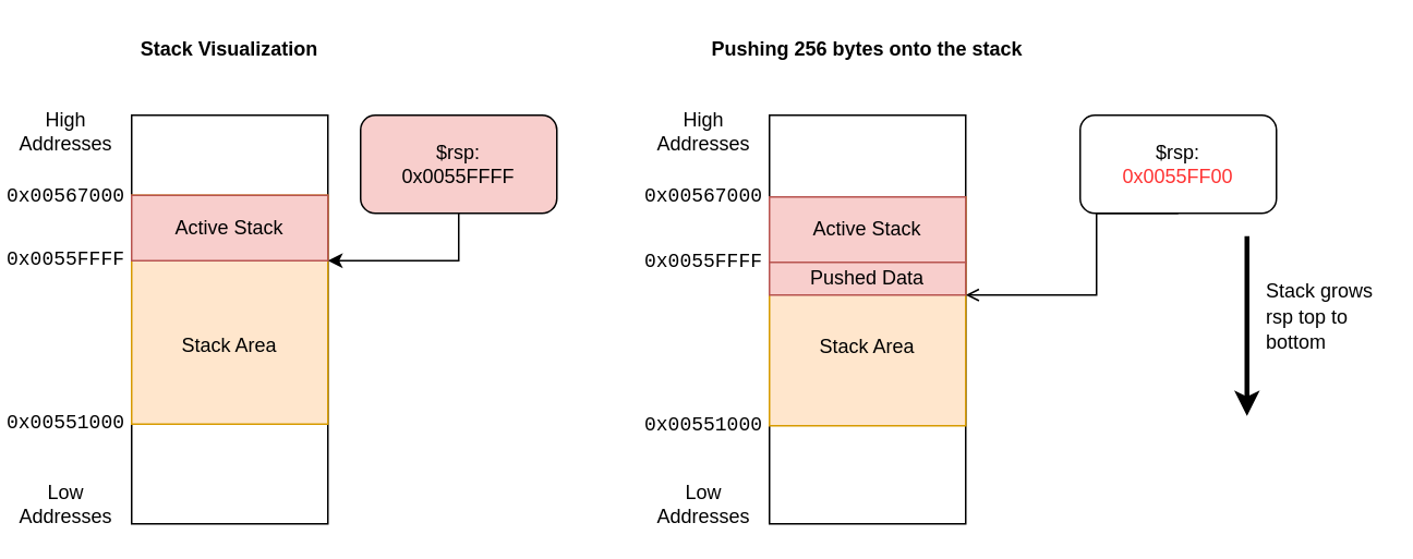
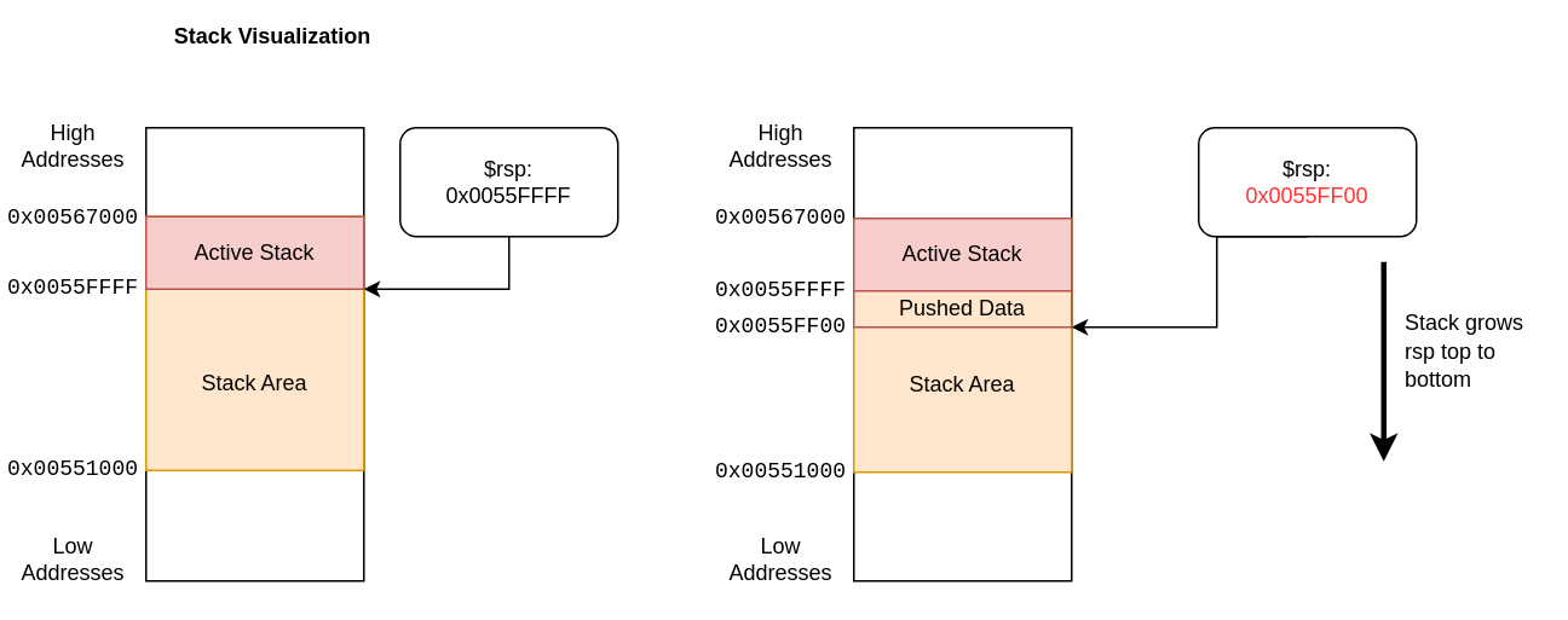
  <mxCell id="0" />
  <mxCell id="1" parent="0" />
  <mxCell id="2" value="" style="rounded=0;whiteSpace=wrap;html=1;" parent="1" vertex="1"><mxGeometry x="80" y="70" width="120" height="250" as="geometry" /></mxCell>
  <mxCell id="3" value="&lt;div style=&quot;background-color: rgb(255, 255, 255); font-size: 9pt;&quot;&gt;&lt;span style=&quot;&quot;&gt;0x00551000&lt;/span&gt;&lt;/div&gt;" style="text;html=1;strokeColor=none;fillColor=none;align=center;verticalAlign=middle;whiteSpace=wrap;rounded=0;fontFamily=Courier New;fontStyle=0;fontColor=#000000;" parent="1" vertex="1"><mxGeometry x="20" y="249" width="40" height="20" as="geometry" /></mxCell>
  <mxCell id="4" value="&lt;pre style=&quot;background-color: rgb(255 , 255 , 255)&quot;&gt;&lt;font face=&quot;Courier New&quot;&gt;0x00567000&lt;/font&gt;&lt;font face=&quot;dejavu sans mono&quot;&gt;&lt;span style=&quot;font-size: 9pt&quot;&gt;&lt;br&gt;&lt;/span&gt;&lt;/font&gt;&lt;/pre&gt;" style="text;html=1;strokeColor=none;fillColor=none;align=center;verticalAlign=middle;whiteSpace=wrap;rounded=0;fontColor=#000000;" parent="1" vertex="1"><mxGeometry x="20" y="109" width="40" height="20" as="geometry" /></mxCell>
  <mxCell id="5" value="&lt;br&gt;&lt;br&gt;&lt;br&gt;Stack Area" style="rounded=0;whiteSpace=wrap;html=1;fillColor=#ffe6cc;strokeColor=#d79b00;" parent="1" vertex="1"><mxGeometry x="80" y="119" width="120" height="140" as="geometry" /></mxCell>
  <mxCell id="6" value="High Addresses" style="text;html=1;strokeColor=none;fillColor=none;align=center;verticalAlign=middle;whiteSpace=wrap;rounded=0;" parent="1" vertex="1"><mxGeometry x="20" y="70" width="40" height="20" as="geometry" /></mxCell>
  <mxCell id="7" value="Low Addresses" style="text;html=1;strokeColor=none;fillColor=none;align=center;verticalAlign=middle;whiteSpace=wrap;rounded=0;" parent="1" vertex="1"><mxGeometry x="20" y="298" width="40" height="20" as="geometry" /></mxCell>
  <mxCell id="8" style="edgeStyle=orthogonalEdgeStyle;rounded=0;orthogonalLoop=1;jettySize=auto;html=1;exitX=0.5;exitY=1;exitDx=0;exitDy=0;entryX=1;entryY=1;entryDx=0;entryDy=0;" parent="1" source="9" target="10" edge="1"><mxGeometry relative="1" as="geometry"><Array as="points"><mxPoint x="280" y="159" /></Array></mxGeometry></mxCell>
- <mxCell id="9" value="$rsp:&lt;br&gt;0x0055FFFF" style="rounded=1;whiteSpace=wrap;html=1;fillColor=#f8cecc;" parent="1" vertex="1"><mxGeometry x="220" y="70" width="120" height="60" as="geometry" /></mxCell>
+ <mxCell id="9" value="$rsp:&lt;br&gt;0x0055FFFF" style="rounded=1;whiteSpace=wrap;html=1;" parent="1" vertex="1"><mxGeometry x="220" y="70" width="120" height="60" as="geometry" /></mxCell>
  <mxCell id="10" value="Active Stack" style="rounded=0;whiteSpace=wrap;html=1;fillColor=#f8cecc;strokeColor=#b85450;" parent="1" vertex="1"><mxGeometry x="80" y="119" width="120" height="40" as="geometry" /></mxCell>
- <mxCell id="11" value="Stack Visualization" style="text;html=1;strokeColor=none;fillColor=none;align=center;verticalAlign=middle;whiteSpace=wrap;rounded=0;fontStyle=1" parent="1" vertex="1"><mxGeometry x="50" y="20" width="180" height="20" as="geometry" /></mxCell>
+ <mxCell id="11" value="Stack Visualization" style="text;html=1;strokeColor=none;fillColor=none;align=center;verticalAlign=middle;whiteSpace=wrap;rounded=0;fontStyle=1" parent="1" vertex="1"><mxGeometry x="60" y="10" width="180" height="20" as="geometry" /></mxCell>
  <mxCell id="12" value="" style="rounded=0;whiteSpace=wrap;html=1;" parent="1" vertex="1"><mxGeometry x="470" y="70" width="120" height="250" as="geometry" /></mxCell>
  <mxCell id="13" value="&lt;div style=&quot;background-color: rgb(255, 255, 255); font-size: 9pt;&quot;&gt;&lt;span style=&quot;&quot;&gt;0x00551000&lt;/span&gt;&lt;/div&gt;" style="text;html=1;strokeColor=none;fillColor=none;align=center;verticalAlign=middle;whiteSpace=wrap;rounded=0;fontFamily=Courier New;fontColor=#000000;fontStyle=0" parent="1" vertex="1"><mxGeometry x="410" y="250" width="40" height="20" as="geometry" /></mxCell>
  <mxCell id="14" value="&lt;meta http-equiv=&quot;content-type&quot; content=&quot;text/html; charset=UTF-8&quot;&gt;&lt;div style=&quot;background-color: rgb(255, 255, 255); font-size: 9pt;&quot;&gt;&lt;span style=&quot;&quot;&gt;0x00567000&lt;/span&gt;&lt;/div&gt;" style="text;html=1;strokeColor=none;fillColor=none;align=center;verticalAlign=middle;whiteSpace=wrap;rounded=0;fontStyle=0;fontColor=#000000;fontFamily=Courier New;" parent="1" vertex="1"><mxGeometry x="410" y="110" width="40" height="20" as="geometry" /></mxCell>
  <mxCell id="15" value="&lt;br&gt;&lt;br&gt;&lt;br&gt;Stack Area" style="rounded=0;whiteSpace=wrap;html=1;fillColor=#ffe6cc;strokeColor=#d79b00;" parent="1" vertex="1"><mxGeometry x="470" y="120" width="120" height="140" as="geometry" /></mxCell>
  <mxCell id="16" value="High Addresses" style="text;html=1;strokeColor=none;fillColor=none;align=center;verticalAlign=middle;whiteSpace=wrap;rounded=0;" parent="1" vertex="1"><mxGeometry x="410" y="70" width="40" height="20" as="geometry" /></mxCell>
  <mxCell id="17" value="Low Addresses" style="text;html=1;strokeColor=none;fillColor=none;align=center;verticalAlign=middle;whiteSpace=wrap;rounded=0;" parent="1" vertex="1"><mxGeometry x="410" y="298" width="40" height="20" as="geometry" /></mxCell>
- <mxCell id="18" style="edgeStyle=orthogonalEdgeStyle;rounded=0;orthogonalLoop=1;jettySize=auto;html=1;exitX=0.5;exitY=1;exitDx=0;exitDy=0;entryX=1;entryY=1;entryDx=0;entryDy=0;endArrow=open;" parent="1" source="19" target="24" edge="1"><mxGeometry relative="1" as="geometry"><Array as="points"><mxPoint x="670" y="180" /></Array><mxPoint x="620" y="230" as="targetPoint" /></mxGeometry></mxCell>
+ <mxCell id="18" style="edgeStyle=orthogonalEdgeStyle;rounded=0;orthogonalLoop=1;jettySize=auto;html=1;exitX=0.5;exitY=1;exitDx=0;exitDy=0;entryX=1;entryY=1;entryDx=0;entryDy=0;" parent="1" source="19" target="24" edge="1"><mxGeometry relative="1" as="geometry"><Array as="points"><mxPoint x="670" y="180" /></Array><mxPoint x="620" y="230" as="targetPoint" /></mxGeometry></mxCell>
  <mxCell id="19" value="$rsp:&lt;br&gt;&lt;font color=&quot;#ff3333&quot;&gt;0x0055FF00&lt;/font&gt;" style="rounded=1;whiteSpace=wrap;html=1;" parent="1" vertex="1"><mxGeometry x="660" y="70" width="120" height="60" as="geometry" /></mxCell>
  <mxCell id="20" value="Active Stack" style="rounded=0;whiteSpace=wrap;html=1;fillColor=#f8cecc;strokeColor=#b85450;" parent="1" vertex="1"><mxGeometry x="470" y="120" width="120" height="40" as="geometry" /></mxCell>
- <mxCell id="21" value="Pushing 256 bytes onto the stack" style="text;html=1;strokeColor=none;fillColor=none;align=center;verticalAlign=middle;whiteSpace=wrap;rounded=0;fontStyle=1" parent="1" vertex="1"><mxGeometry x="420" y="20" width="220" height="20" as="geometry" /></mxCell>
  <mxCell id="22" value="0x0055FFFF" style="text;html=1;strokeColor=none;fillColor=none;align=center;verticalAlign=middle;whiteSpace=wrap;rounded=0;fontFamily=Courier New;" parent="1" vertex="1"><mxGeometry x="20" y="149" width="40" height="20" as="geometry" /></mxCell>
- <mxCell id="24" value="&lt;p&gt;&lt;font face=&quot;Helvetica&quot;&gt;Pushed Data&lt;/font&gt;&lt;/p&gt;" style="rounded=0;whiteSpace=wrap;html=1;fontFamily=Courier New;fillColor=#f8cecc;strokeColor=#b85450;" parent="1" vertex="1"><mxGeometry x="470" y="160" width="120" height="20" as="geometry" /></mxCell>
+ <mxCell id="23" value="0x0055FF00" style="text;html=1;strokeColor=none;fillColor=none;align=center;verticalAlign=middle;whiteSpace=wrap;rounded=0;fontFamily=Courier New;" parent="1" vertex="1"><mxGeometry x="410" y="170" width="40" height="20" as="geometry" /></mxCell>
+ <mxCell id="24" value="&lt;p&gt;&lt;font face=&quot;Helvetica&quot;&gt;Pushed Data&lt;/font&gt;&lt;/p&gt;" style="rounded=0;whiteSpace=wrap;html=1;fontFamily=Courier New;fillColor=#ffe6cc;strokeColor=#b85450;" parent="1" vertex="1"><mxGeometry x="470" y="160" width="120" height="20" as="geometry" /></mxCell>
  <mxCell id="25" value="0x0055FFFF" style="text;html=1;strokeColor=none;fillColor=none;align=center;verticalAlign=middle;whiteSpace=wrap;rounded=0;fontFamily=Courier New;" parent="1" vertex="1"><mxGeometry x="410" y="150" width="40" height="20" as="geometry" /></mxCell>
  <mxCell id="26" value="" style="endArrow=classic;html=1;fontFamily=Courier New;fontColor=#000000;strokeWidth=3;" parent="1" edge="1"><mxGeometry width="50" height="50" relative="1" as="geometry"><mxPoint x="762" y="144" as="sourcePoint" /><mxPoint x="762" y="254" as="targetPoint" /></mxGeometry></mxCell>
  <mxCell id="27" value="&lt;font face=&quot;Helvetica&quot;&gt;Stack grows rsp top to bottom&lt;/font&gt;" style="text;html=1;strokeColor=none;fillColor=none;align=left;verticalAlign=middle;whiteSpace=wrap;rounded=0;fontFamily=Courier New;fontColor=#000000;" parent="1" vertex="1"><mxGeometry x="772" y="184" width="70" height="20" as="geometry" /></mxCell>
